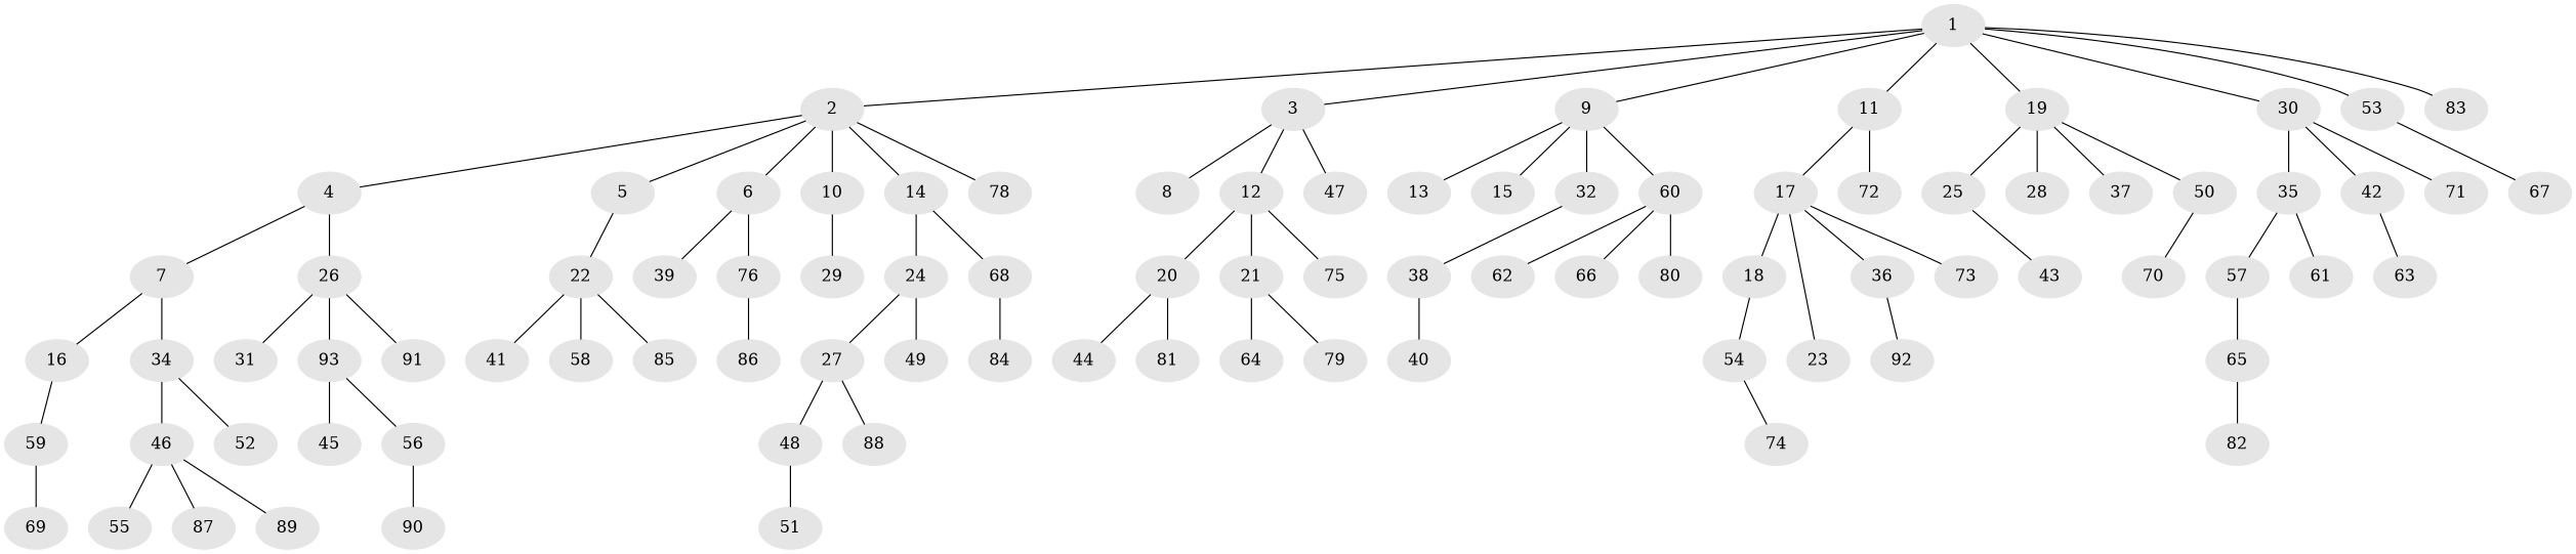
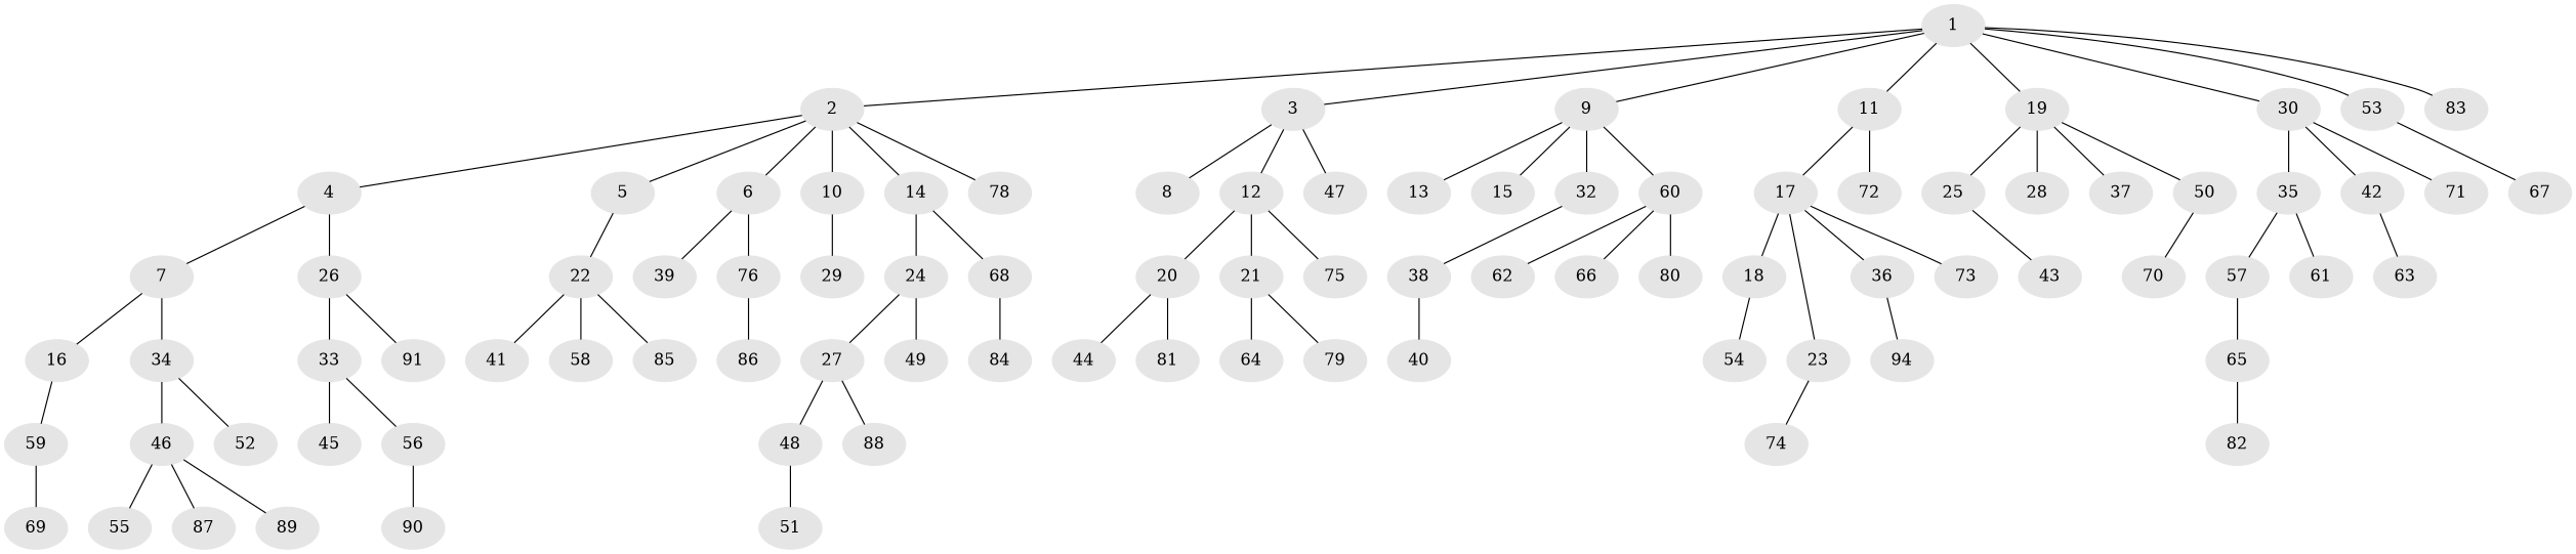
  graph {
    node [color=gray90 style=filled]
    1
    2
    3
    9
    11
    19
    30
    53
    83
    4
    5
    6
    10
    14
    78
    8
    12
    47
    13
    15
    32
    60
    17
    72
    25
    28
    37
    50
    35
    42
    71
    67
    7
    26
    22
    39
    76
    29
    24
    68
    20
    21
    75
    16
    34
-   31
-   33 [label=93]
+   33
    91
    41
    58
    85
    86
    59
    46
    52
    38
    62
    66
    80
    18
    23
    36
    73
    44
    81
    64
    79
    27
    49
    84
    69
    54
-   92
+   92 [label=94]
    74
    43
    70
    48
    88
    45
    56
    51
    57
    61
    63
    40
    90
    55
    87
    89
    65
    82
    1 -- 2
    1 -- 3
    1 -- 9
    1 -- 11
    1 -- 19
    1 -- 30
    1 -- 53
    1 -- 83
    2 -- 4
    2 -- 5
    2 -- 6
    2 -- 10
    2 -- 14
    2 -- 78
    3 -- 8
    3 -- 12
    3 -- 47
    9 -- 13
    9 -- 15
    9 -- 32
    9 -- 60
    11 -- 17
    11 -- 72
    19 -- 25
    19 -- 28
    19 -- 37
    19 -- 50
    30 -- 35
    30 -- 42
    30 -- 71
    53 -- 67
    4 -- 7
    4 -- 26
    5 -- 22
    6 -- 39
    6 -- 76
    10 -- 29
    14 -- 24
    14 -- 68
    12 -- 20
    12 -- 21
    12 -- 75
    32 -- 38
    60 -- 62
    60 -- 66
    60 -- 80
    17 -- 18
    17 -- 23
    17 -- 36
    17 -- 73
    25 -- 43
    50 -- 70
    35 -- 57
    35 -- 61
    42 -- 63
    7 -- 16
    7 -- 34
-   26 -- 31
    26 -- 33
    26 -- 91
    22 -- 41
    22 -- 58
    22 -- 85
    76 -- 86
    24 -- 27
    24 -- 49
    68 -- 84
    20 -- 44
    20 -- 81
    21 -- 64
    21 -- 79
    16 -- 59
    34 -- 46
    34 -- 52
    33 -- 45
    33 -- 56
    59 -- 69
    46 -- 55
    46 -- 87
    46 -- 89
    38 -- 40
    18 -- 54
    36 -- 92
    27 -- 48
    27 -- 88
-   54 -- 74
+   23 -- 74
    48 -- 51
    56 -- 90
    57 -- 65
    65 -- 82
  }
